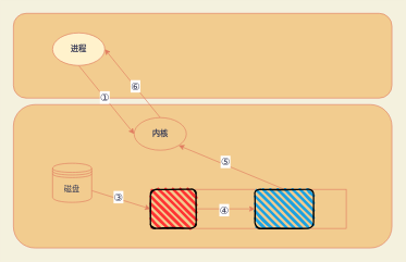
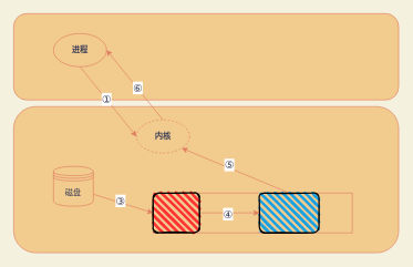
  <mxCell id="0" />
  <mxCell id="1" parent="0" />
  <mxCell id="2" value="" style="rounded=1;whiteSpace=wrap;html=1;fillColor=#F2CC8F;strokeColor=#E07A5F;fontColor=#393C56;" vertex="1" parent="1"><mxGeometry x="20" y="20" width="580" height="130" as="geometry" /></mxCell>
  <mxCell id="3" value="" style="rounded=1;whiteSpace=wrap;html=1;fillColor=#F2CC8F;strokeColor=#E07A5F;fontColor=#393C56;" vertex="1" parent="1"><mxGeometry x="20" y="160" width="580" height="220" as="geometry" /></mxCell>
  <mxCell id="4" style="rounded=1;sketch=0;orthogonalLoop=1;jettySize=auto;html=1;exitX=0.5;exitY=1;exitDx=0;exitDy=0;entryX=0;entryY=0.5;entryDx=0;entryDy=0;fontColor=#393C56;strokeColor=#E07A5F;fillColor=#F2CC8F;" edge="1" parent="1" source="6" target="9"><mxGeometry relative="1" as="geometry" /></mxCell>
  <mxCell id="5" value="①" style="edgeLabel;html=1;align=center;verticalAlign=middle;resizable=0;points=[];fontSize=16;fontColor=#393C56;" vertex="1" connectable="0" parent="4"><mxGeometry x="-0.084" relative="1" as="geometry"><mxPoint as="offset" /></mxGeometry></mxCell>
- <mxCell id="6" value="进程" style="ellipse;whiteSpace=wrap;html=1;rounded=0;sketch=0;fontColor=#393C56;strokeColor=#E07A5F;fillColor=#fff2cc;fontStyle=1;" vertex="1" parent="1"><mxGeometry x="80" y="50" width="80" height="50" as="geometry" /></mxCell>
+ <mxCell id="6" value="进程" style="ellipse;whiteSpace=wrap;html=1;rounded=0;sketch=0;fontColor=#393C56;strokeColor=#E07A5F;fillColor=#F2CC8F;fontStyle=1" vertex="1" parent="1"><mxGeometry x="80" y="50" width="80" height="50" as="geometry" /></mxCell>
  <mxCell id="7" style="edgeStyle=none;rounded=1;sketch=0;orthogonalLoop=1;jettySize=auto;html=1;exitX=0.5;exitY=0;exitDx=0;exitDy=0;entryX=1;entryY=0.5;entryDx=0;entryDy=0;fontSize=16;fontColor=#393C56;strokeColor=#E07A5F;fillColor=#F2CC8F;" edge="1" parent="1" source="9" target="6"><mxGeometry relative="1" as="geometry" /></mxCell>
  <mxCell id="8" value="⑥" style="edgeLabel;html=1;align=center;verticalAlign=middle;resizable=0;points=[];fontSize=16;fontColor=#393C56;" vertex="1" connectable="0" parent="7"><mxGeometry x="-0.082" y="-1" relative="1" as="geometry"><mxPoint as="offset" /></mxGeometry></mxCell>
- <mxCell id="9" value="内核" style="ellipse;whiteSpace=wrap;html=1;rounded=0;sketch=0;fontColor=#393C56;strokeColor=#E07A5F;fillColor=#F2CC8F;fontStyle=1" vertex="1" parent="1"><mxGeometry x="205" y="180" width="80" height="50" as="geometry" /></mxCell>
+ <mxCell id="9" value="内核" style="ellipse;whiteSpace=wrap;html=1;rounded=0;sketch=0;fontColor=#393C56;strokeColor=#E07A5F;fillColor=#F2CC8F;fontStyle=1;dashed=1;" vertex="1" parent="1"><mxGeometry x="205" y="180" width="80" height="50" as="geometry" /></mxCell>
  <mxCell id="10" style="edgeStyle=none;rounded=1;sketch=0;orthogonalLoop=1;jettySize=auto;html=1;exitX=1;exitY=0.7;exitDx=0;exitDy=0;entryX=0;entryY=0.5;entryDx=0;entryDy=0;fontSize=16;fontColor=#393C56;strokeColor=#E07A5F;fillColor=#F2CC8F;" edge="1" parent="1" source="12" target="19"><mxGeometry relative="1" as="geometry" /></mxCell>
  <mxCell id="11" value="③" style="edgeLabel;html=1;align=center;verticalAlign=middle;resizable=0;points=[];fontSize=16;fontColor=#393C56;" vertex="1" connectable="0" parent="10"><mxGeometry x="-0.106" y="3" relative="1" as="geometry"><mxPoint as="offset" /></mxGeometry></mxCell>
  <mxCell id="12" value="磁盘" style="shape=datastore;whiteSpace=wrap;html=1;rounded=0;sketch=0;fontColor=#393C56;strokeColor=#E07A5F;fillColor=#F2CC8F;" vertex="1" parent="1"><mxGeometry x="80" y="250" width="60" height="60" as="geometry" /></mxCell>
  <mxCell id="13" value="" style="rounded=0;whiteSpace=wrap;html=1;sketch=0;fontColor=#393C56;strokeColor=#E07A5F;fillColor=#F2CC8F;" vertex="1" parent="1"><mxGeometry x="230" y="290" width="300" height="60" as="geometry" /></mxCell>
  <mxCell id="14" style="edgeStyle=none;rounded=1;sketch=0;orthogonalLoop=1;jettySize=auto;html=1;exitX=0.5;exitY=0;exitDx=0;exitDy=0;entryX=1;entryY=1;entryDx=0;entryDy=0;fontSize=16;fontColor=#393C56;strokeColor=#E07A5F;fillColor=#F2CC8F;" edge="1" parent="1" source="16" target="9"><mxGeometry relative="1" as="geometry" /></mxCell>
  <mxCell id="15" value="⑤" style="edgeLabel;html=1;align=center;verticalAlign=middle;resizable=0;points=[];fontSize=16;fontColor=#393C56;" vertex="1" connectable="0" parent="14"><mxGeometry x="0.143" y="-4" relative="1" as="geometry"><mxPoint as="offset" /></mxGeometry></mxCell>
  <mxCell id="16" value="" style="rounded=1;whiteSpace=wrap;html=1;strokeWidth=2;fillWeight=4;hachureGap=8;hachureAngle=45;fillColor=#1ba1e2;sketch=1;fontColor=#393C56;" vertex="1" parent="1"><mxGeometry x="390" y="290" width="90" height="60" as="geometry" /></mxCell>
  <mxCell id="17" style="edgeStyle=none;rounded=1;sketch=0;orthogonalLoop=1;jettySize=auto;html=1;exitX=1;exitY=0.5;exitDx=0;exitDy=0;fontSize=16;fontColor=#393C56;strokeColor=#E07A5F;fillColor=#F2CC8F;" edge="1" parent="1" source="19" target="16"><mxGeometry relative="1" as="geometry" /></mxCell>
  <mxCell id="18" value="④" style="edgeLabel;html=1;align=center;verticalAlign=middle;resizable=0;points=[];fontSize=16;fontColor=#393C56;" vertex="1" connectable="0" parent="17"><mxGeometry x="-0.067" y="-1" relative="1" as="geometry"><mxPoint as="offset" /></mxGeometry></mxCell>
  <mxCell id="19" value="" style="rounded=1;whiteSpace=wrap;html=1;strokeWidth=2;fillWeight=4;hachureGap=8;hachureAngle=45;fillColor=#FF3333;sketch=1;fontColor=#393C56;" vertex="1" parent="1"><mxGeometry x="230" y="290" width="70" height="60" as="geometry" /></mxCell>
